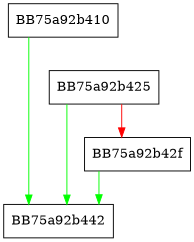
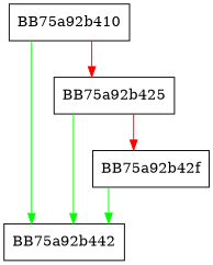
  digraph {
    splines=ortho
    node [shape=box]
    edge [color=green]
    BB75a92b410
    BB75a92b442
    BB75a92b425
    BB75a92b42f
    BB75a92b410 -> BB75a92b442
+   BB75a92b410 -> BB75a92b425 [color=red]
    BB75a92b425 -> BB75a92b442
    BB75a92b425 -> BB75a92b42f [color=red]
    BB75a92b42f -> BB75a92b442
  }
